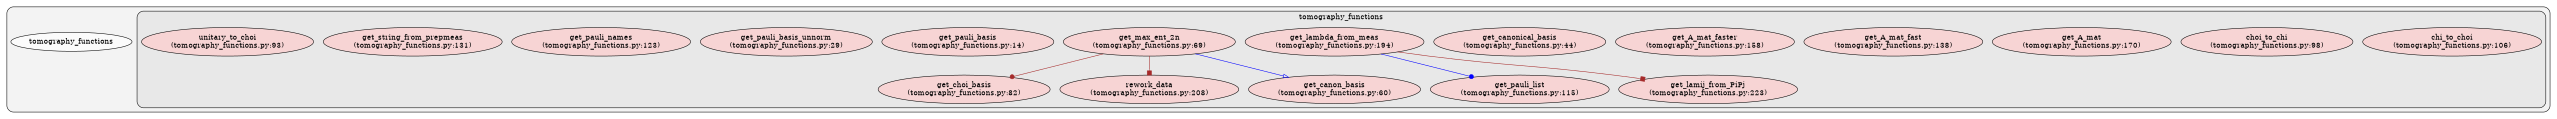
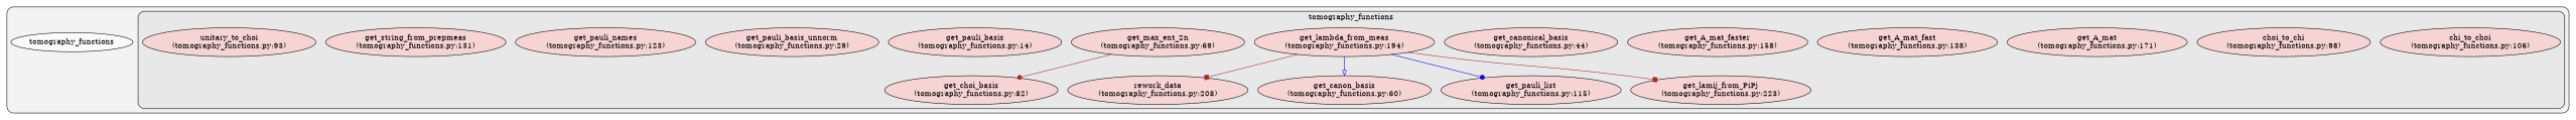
  digraph {
    clusterrank=local
    rankdir=TB
    node [fillcolor="#feccccb2" fontcolor="#000000" group=0 style=filled]
    edge [arrowhead=box color=brown style=solid]
    n1 [label="chi_to_choi\n(tomography_functions.py:106)"]
    n2 [label="choi_to_chi\n(tomography_functions.py:98)"]
-   n3 [label="get_A_mat\n(tomography_functions.py:170)"]
+   n3 [label="get_A_mat\n(tomography_functions.py:171)"]
    n4 [label="get_A_mat_fast\n(tomography_functions.py:138)"]
    n5 [label="get_A_mat_faster\n(tomography_functions.py:158)"]
    n6 [label="get_canon_basis\n(tomography_functions.py:60)"]
    n7 [label="get_canonical_basis\n(tomography_functions.py:44)"]
    n8 [label="get_choi_basis\n(tomography_functions.py:82)"]
    n9 [label="get_lambda_from_meas\n(tomography_functions.py:194)"]
    n10 [label="get_lamij_from_PiPj\n(tomography_functions.py:223)"]
    n11 [label="get_max_ent_2n\n(tomography_functions.py:69)"]
    n12 [label="get_pauli_basis\n(tomography_functions.py:14)"]
    n13 [label="get_pauli_basis_unnorm\n(tomography_functions.py:29)"]
    n14 [label="get_pauli_list\n(tomography_functions.py:115)"]
    n15 [label="get_pauli_names\n(tomography_functions.py:123)"]
    n16 [label="get_string_from_prepmeas\n(tomography_functions.py:131)"]
    n17 [label="rework_data\n(tomography_functions.py:208)"]
    n18 [label="unitary_to_choi\n(tomography_functions.py:93)"]
    n19 [fillcolor="#ffffffb2" label=tomography_functions]
    subgraph cluster_1 {
      fillcolor="#80808018"
      style="filled,rounded"
      n19
      subgraph cluster_2 {
        fillcolor="#80808018"
        label=tomography_functions
        style="filled,rounded"
        n1
        n2
        n3
        n4
        n5
        n6
        n7
        n8
        n9
        n10
        n11
        n12
        n13
        n14
        n15
        n16
        n17
        n18
      }
    }
    n9 -> n10
    n9 -> n14 [arrowhead=dot color=blue]
-   n11 -> n17
-   n11 -> n6 [arrowhead=onormal color=blue]
+   n9 -> n17
+   n9 -> n6 [arrowhead=onormal color=blue]
    n11 -> n8 [arrowhead=dot]
  }
